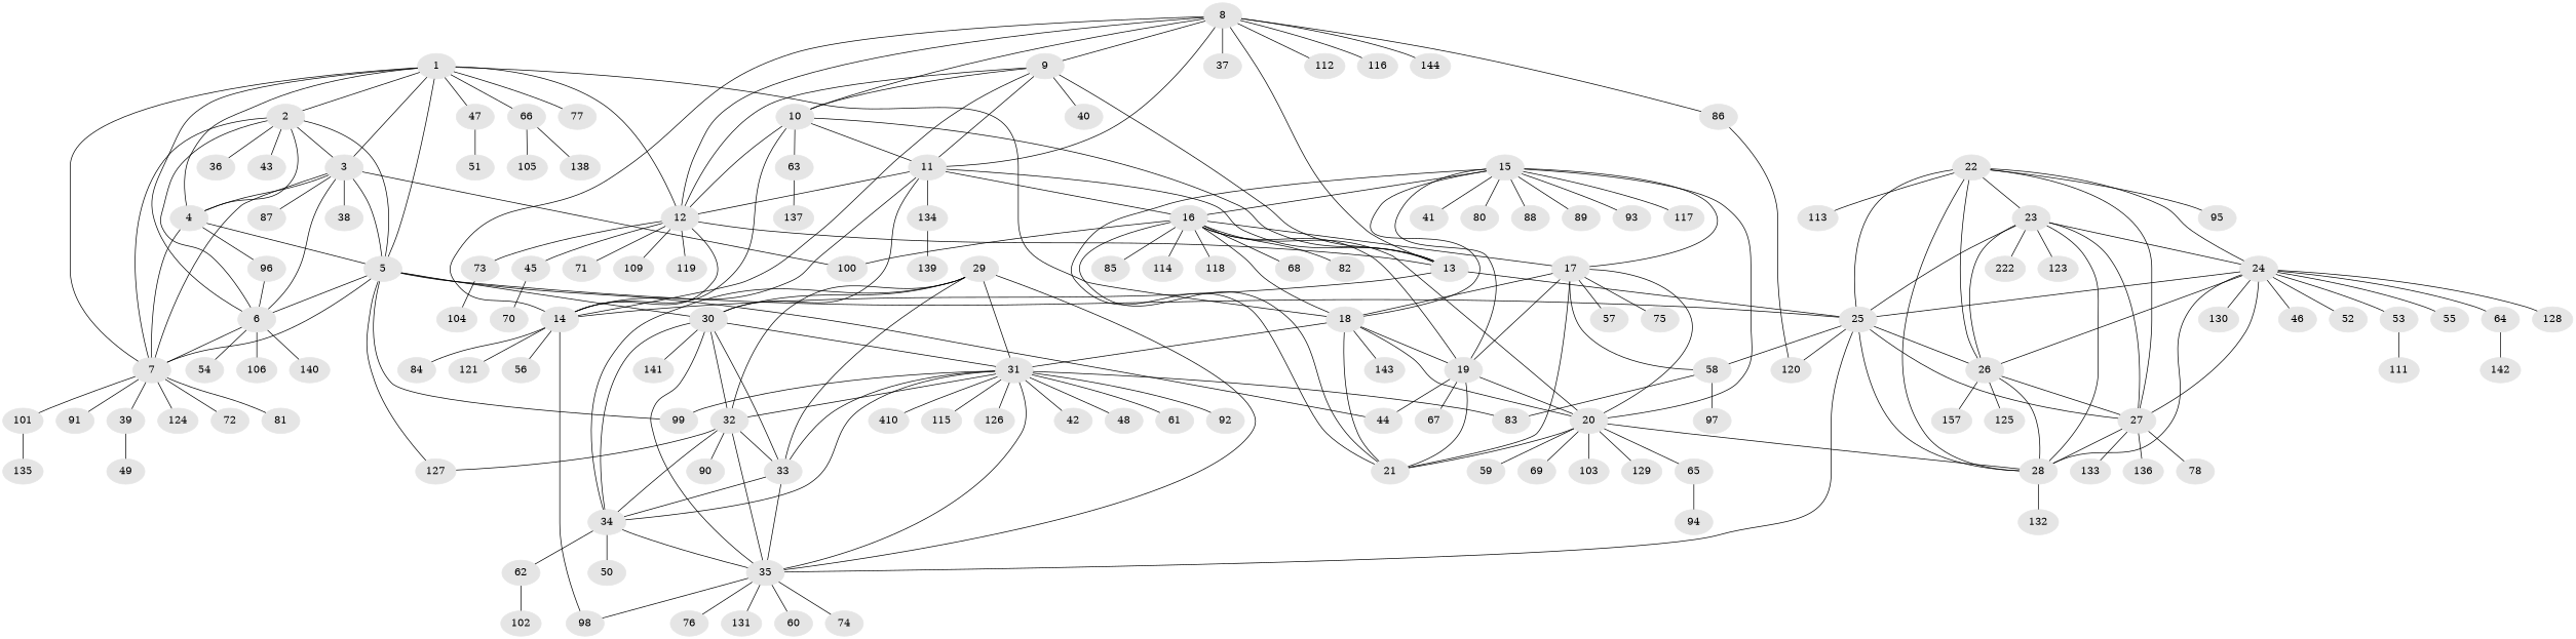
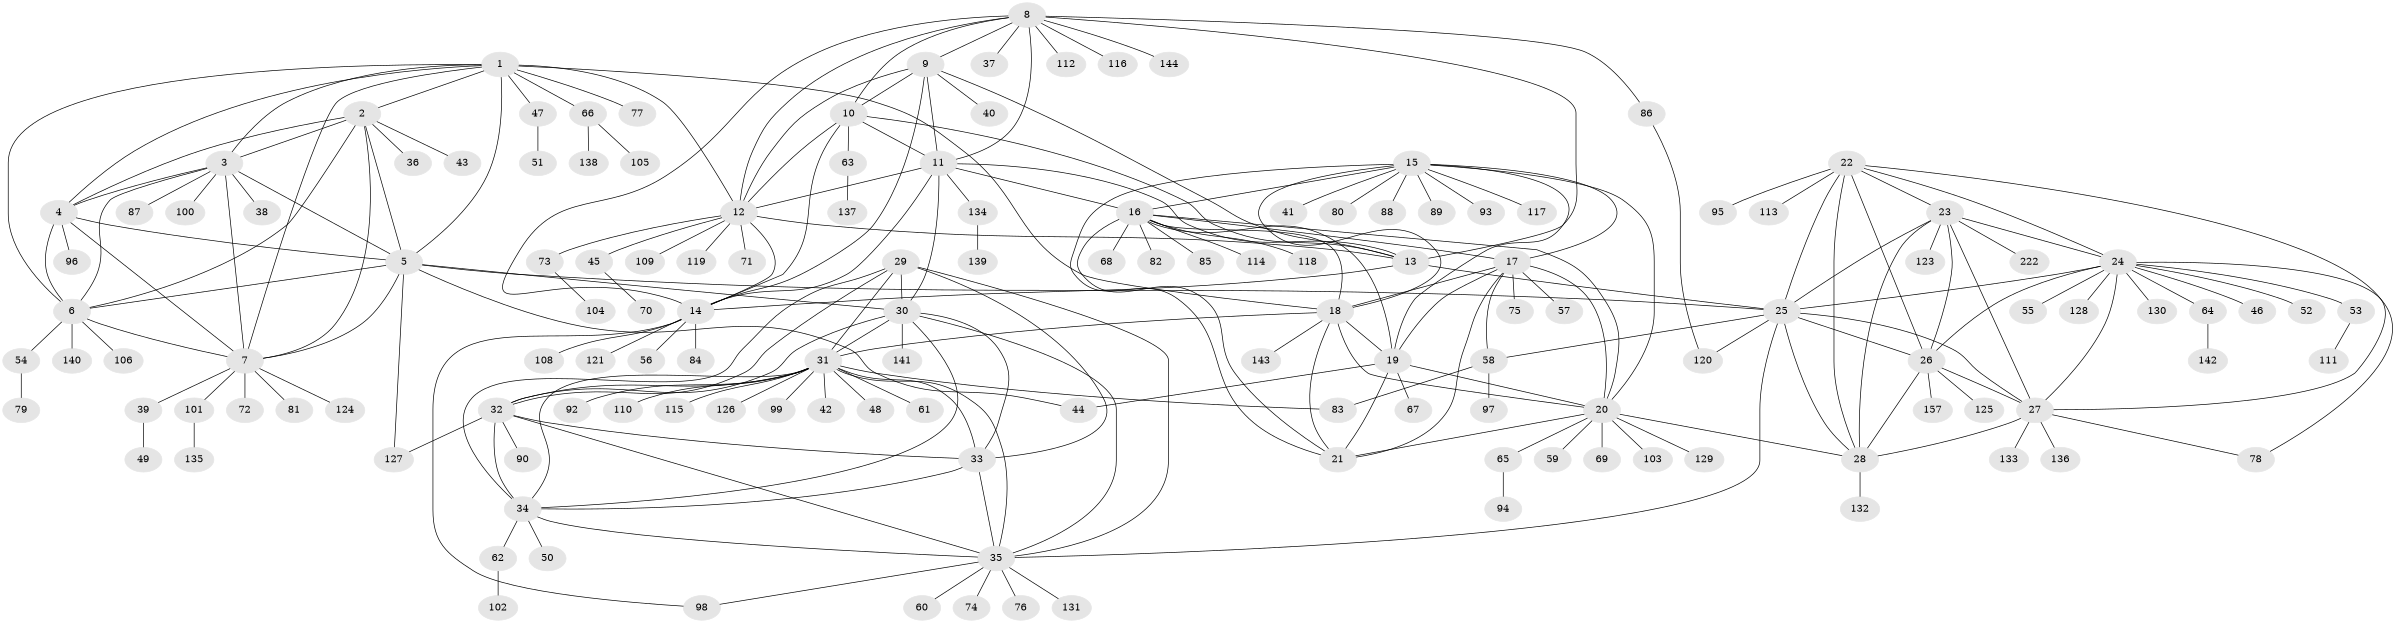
  graph {
    node [color=gray90 style=filled]
    1
    2
    3
    4
    5
    6
    7
    12
    18
    47
    66
    77
    36
    43
    38
    87
    100
    96
    25
    30
    44
    99
    127
    54
    106
    140
    39
    72
    81
-   91
    101
    124
    13
    14
    45
    71
    73
    109
    119
    19
    20
    21
    31
    143
    51
    105
    138
    58
    28
    26
    27
    35
    120
    32
    33
    34
    141
+   79
    49
    135
    8
    9
    10
    11
    37
    86
    112
    116
    144
    40
    63
    16
    134
    56
    84
    98
+   108
    121
    137
    17
    68
    82
    85
    114
    118
    139
    70
    104
    15
    41
    80
    88
    89
    93
    117
    57
    75
    67
    59
    65
    69
    103
    129
    83
    97
    42
    48
    61
    92
-   110 [label=410]
+   110
    115
    126
    132
    94
    22
    23
    24
    95
    113
    n120 [label=222]
    123
    46
    52
    53
    55
    64
    128
    130
    n129 [label=157]
    125
    78
    133
    136
    111
    142
    60
    74
    76
    131
    29
    90
    50
    62
    102
    1 -- 2
    1 -- 3
    1 -- 4
    1 -- 5
    1 -- 6
    1 -- 7
    1 -- 12
    1 -- 18
    1 -- 47
    1 -- 66
    1 -- 77
    2 -- 3
    2 -- 4
    2 -- 5
    2 -- 6
    2 -- 7
    2 -- 36
    2 -- 43
    3 -- 4
    3 -- 5
    3 -- 6
    3 -- 7
    3 -- 38
    3 -- 87
    3 -- 100
    4 -- 5
-   96 -- 6
+   4 -- 6
    4 -- 7
    4 -- 96
    5 -- 6
    5 -- 7
    5 -- 25
    5 -- 30
    5 -- 44
-   5 -- 99
    5 -- 127
    6 -- 7
    6 -- 54
    6 -- 106
    6 -- 140
    7 -- 39
    7 -- 72
    7 -- 81
-   7 -- 91
    7 -- 101
    7 -- 124
    12 -- 13
    12 -- 14
    12 -- 45
    12 -- 71
    12 -- 73
    12 -- 109
    12 -- 119
    18 -- 19
    18 -- 20
    18 -- 21
    18 -- 31
    18 -- 143
    47 -- 51
    66 -- 105
    66 -- 138
    25 -- 58
    25 -- 28
    25 -- 26
    25 -- 27
    25 -- 35
    25 -- 120
    30 -- 31
    30 -- 35
    30 -- 32
    30 -- 33
    30 -- 34
    30 -- 141
+   54 -- 79
    39 -- 49
    101 -- 135
    13 -- 25
    13 -- 14
    14 -- 56
    14 -- 84
    14 -- 98
+   14 -- 108
    14 -- 121
    45 -- 70
    73 -- 104
    19 -- 44
    19 -- 20
    19 -- 21
    19 -- 67
    20 -- 21
    20 -- 28
    20 -- 59
    20 -- 65
    20 -- 69
    20 -- 103
    20 -- 129
    31 -- 99
    31 -- 35
    31 -- 32
    31 -- 33
    31 -- 34
    31 -- 83
    31 -- 42
    31 -- 48
    31 -- 61
    31 -- 92
    31 -- 110
    31 -- 115
    31 -- 126
    58 -- 83
    58 -- 97
    28 -- 132
    26 -- 28
    26 -- 27
    26 -- n129
    26 -- 125
    27 -- 28
    27 -- 78
    27 -- 133
    27 -- 136
    35 -- 98
    35 -- 60
    35 -- 74
    35 -- 76
    35 -- 131
    32 -- 127
    32 -- 35
    32 -- 33
    32 -- 34
    32 -- 90
    33 -- 35
    33 -- 34
    34 -- 35
    34 -- 50
    34 -- 62
    8 -- 12
    8 -- 13
    8 -- 14
    8 -- 9
    8 -- 10
    8 -- 11
    8 -- 37
    8 -- 86
    8 -- 112
    8 -- 116
    8 -- 144
    9 -- 12
    9 -- 13
    9 -- 14
    9 -- 10
    9 -- 11
    9 -- 40
    10 -- 12
    10 -- 13
    10 -- 14
    10 -- 11
    10 -- 63
    11 -- 12
    11 -- 30
    11 -- 13
    11 -- 14
    11 -- 16
    11 -- 134
    86 -- 120
    63 -- 137
    16 -- 18
-   16 -- 100
    16 -- 19
    16 -- 20
    16 -- 21
    16 -- 17
    16 -- 68
    16 -- 82
    16 -- 85
    16 -- 114
    16 -- 118
    134 -- 139
    17 -- 18
    17 -- 19
    17 -- 20
    17 -- 21
    17 -- 58
    17 -- 57
    17 -- 75
    15 -- 18
    15 -- 19
    15 -- 20
    15 -- 21
    15 -- 16
    15 -- 17
    15 -- 41
    15 -- 80
    15 -- 88
    15 -- 89
    15 -- 93
    15 -- 117
    65 -- 94
    22 -- 25
    22 -- 28
    22 -- 26
    22 -- 27
    22 -- 23
    22 -- 24
    22 -- 95
    22 -- 113
    23 -- 25
    23 -- 28
    23 -- 26
    23 -- 27
    23 -- 24
    23 -- n120
    23 -- 123
    24 -- 25
-   24 -- 28
+   24 -- 78
    24 -- 26
    24 -- 27
    24 -- 46
    24 -- 52
    24 -- 53
    24 -- 55
    24 -- 64
    24 -- 128
    24 -- 130
    53 -- 111
    64 -- 142
    29 -- 30
    29 -- 31
    29 -- 35
    29 -- 32
    29 -- 33
    29 -- 34
    62 -- 102
  }
